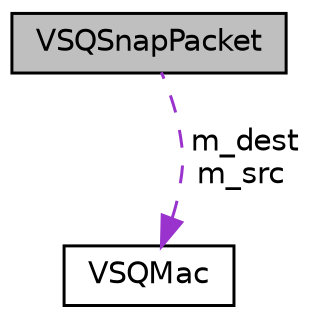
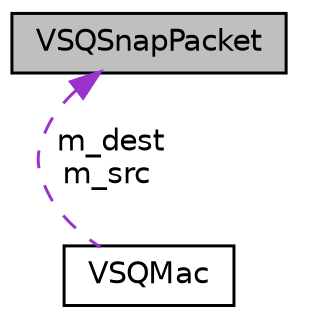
  digraph {
    node [color=black fontname=Helvetica fontsize=10 shape=record style=filled]
    n1 [fillcolor=grey75 fontcolor=black height=0.2 label=VSQSnapPacket width=0.4]
    n2 [fillcolor=white height=0.2 label=VSQMac width=0.4]
-   n2 -> n1 [color=darkorchid3 dir=back fontname=Helvetica fontsize=10 label=" m_dest\nm_src" labelfontname=Helvetica labelfontsize=10 style=dashed]
+   n1 -> n2 [color=darkorchid3 dir=back fontname=Helvetica fontsize=10 label=" m_dest\nm_src" labelfontname=Helvetica labelfontsize=10 style=dashed]
  }
